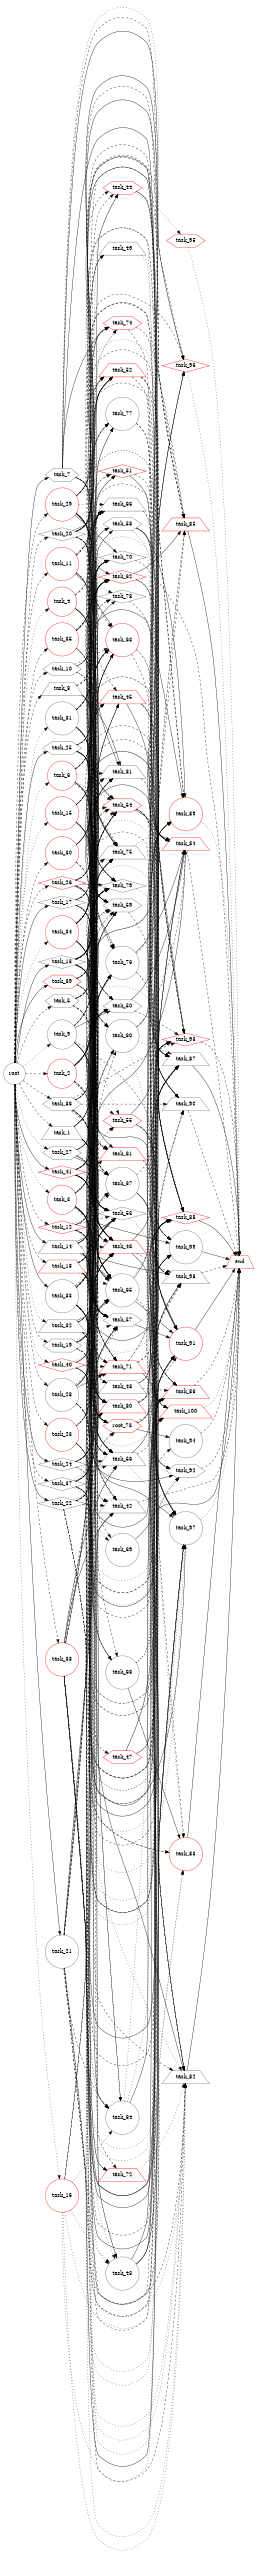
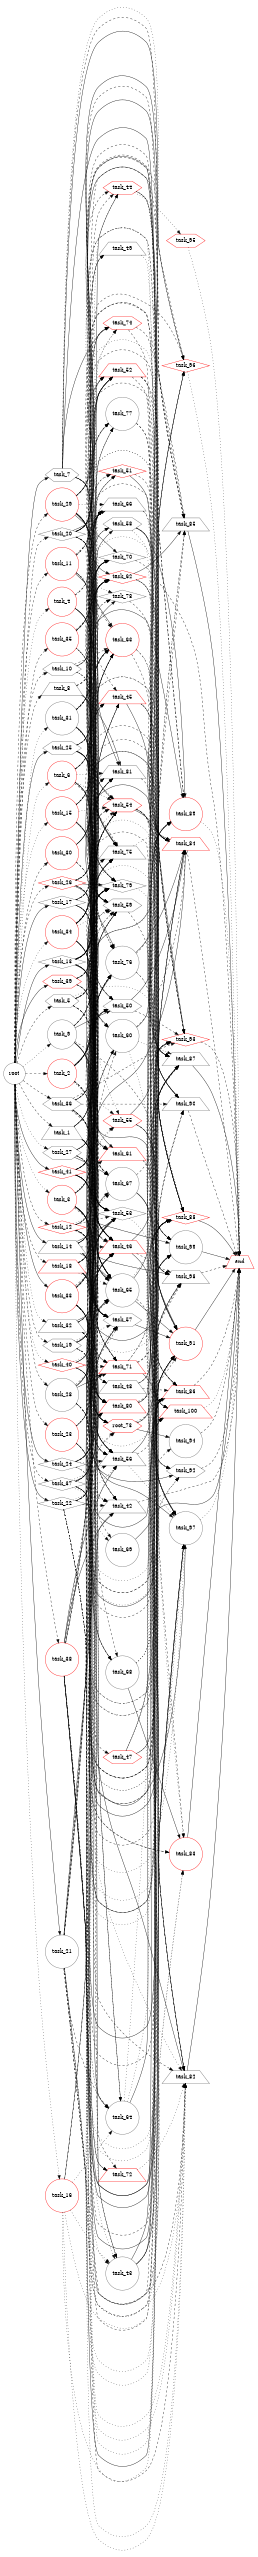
  digraph {
    rankdir=LR
    node [color=gray40 shape=circle]
    edge [style=dashed]
    task_15 [color=red]
    task_59 [shape=hexagon]
    n3 [color=red label=root_73 shape=hexagon]
    task_63 [color=red]
    task_45 [color=red shape=trapezium]
    task_54 [color=red shape=hexagon]
    task_58 [shape=hexagon]
    task_76
    task_74 [color=red shape=hexagon]
    task_44 [color=red shape=hexagon]
    task_71 [color=red shape=trapezium]
    task_70 [shape=diamond]
    task_50 [shape=hexagon]
    task_65
    task_87 [shape=trapezium]
    task_98 [shape=trapezium]
    task_88 [color=red shape=diamond]
    task_86 [color=red shape=trapezium]
    task_94
    task_90 [shape=trapezium]
    task_84 [color=red shape=trapezium]
    task_93 [color=red shape=diamond]
    task_97
    task_82 [shape=trapezium]
    task_89 [color=red]
-   task_85 [color=red shape=trapezium]
+   task_85 [shape=trapezium]
    task_99
    task_95 [color=red shape=hexagon]
    end [color=red shape=trapezium]
    task_83 [color=red]
    task_91 [color=red]
    task_77
    task_62 [color=red shape=diamond]
    task_20 [shape=diamond]
    task_55 [color=red shape=hexagon]
    task_60
    task_56 [shape=trapezium]
    task_67
    task_66 [shape=trapezium]
    task_96 [color=red shape=diamond]
    task_80 [color=red shape=trapezium]
    task_46 [color=red shape=trapezium]
    task_100 [color=red shape=trapezium]
    task_92 [shape=hexagon]
    task_17 [shape=diamond]
    task_64
    task_53 [shape=diamond]
    task_78 [shape=diamond]
    task_24 [shape=diamond]
    task_79 [shape=diamond]
    task_57 [shape=hexagon]
    task_75 [shape=trapezium]
    task_23 [color=red]
    task_47 [color=red shape=hexagon]
    task_43
    task_72 [color=red shape=trapezium]
    task_11 [color=red]
    task_52 [color=red shape=trapezium]
    task_42 [shape=trapezium]
    task_51 [color=red shape=diamond]
    task_13 [shape=diamond]
    task_61 [color=red shape=trapezium]
    task_81 [shape=trapezium]
    task_16 [color=red]
    task_30 [color=red]
    task_34 [color=red]
    task_25 [shape=hexagon]
    task_29 [color=red]
    task_2 [color=red]
    task_4 [color=red]
    task_36 [shape=hexagon]
    task_48 [shape=trapezium]
    task_5 [shape=hexagon]
    task_31
    task_1 [shape=trapezium]
    task_19 [shape=hexagon]
    task_68
    task_40 [color=red shape=diamond]
    task_6 [color=red]
    task_22 [shape=diamond]
    task_49 [shape=trapezium]
    task_3 [color=red]
    task_69
    task_14 [shape=trapezium]
    task_18 [color=red shape=trapezium]
    task_10 [shape=hexagon]
    task_21
    task_32 [shape=trapezium]
    task_12 [color=red shape=diamond]
    task_9
    task_26 [color=red shape=diamond]
    task_41 [color=red shape=diamond]
    task_27 [shape=hexagon]
    task_39 [color=red shape=hexagon]
    task_38 [color=red]
    task_28
    task_8 [shape=trapezium]
-   task_33
+   task_33 [color=red]
    root
    task_7 [shape=hexagon]
    task_35 [color=red]
    task_37 [shape=diamond]
    task_15 -> task_59 [style=solid]
    task_15 -> n3 [style=solid]
    task_15 -> task_63
    task_15 -> task_45
    task_15 -> task_54 [style=dotted]
    task_15 -> task_58 [style=solid]
    task_15 -> task_76 [style=dotted]
    task_15 -> task_74 [style=dotted]
    task_15 -> task_44 [style=dotted]
    task_15 -> task_71 [style=dotted]
    task_15 -> task_70 [style=dotted]
    task_15 -> task_50 [style=dotted]
    task_15 -> task_65
    task_15 -> task_87 [style=dotted]
    task_59 -> task_98
    n3 -> task_88 [style=solid]
    n3 -> task_86
    n3 -> task_94 [style=solid]
    n3 -> task_90
    task_63 -> task_87 [style=dotted]
    task_63 -> task_88
    task_63 -> task_84
    task_45 -> task_87 [style=dotted]
    task_45 -> task_98 [style=dotted]
    task_45 -> task_86 [style=solid]
    task_45 -> task_93 [style=solid]
    task_54 -> task_88 [style=dotted]
    task_54 -> task_86
    task_54 -> task_90 [style=solid]
    task_54 -> task_84 [style=solid]
    task_54 -> task_97
    task_58 -> task_87 [style=solid]
    task_58 -> task_84
    task_58 -> task_82 [style=dotted]
    task_58 -> task_89 [style=solid]
    task_76 -> task_98
    task_76 -> task_88 [style=dotted]
    task_76 -> task_84 [style=solid]
    task_76 -> task_85
    task_74 -> task_82
    task_74 -> task_85
    task_44 -> task_87 [style=dotted]
    task_44 -> task_93 [style=dotted]
    task_44 -> task_99 [style=solid]
    task_44 -> task_95 [style=dotted]
    task_71 -> task_98
    task_71 -> task_93 [style=dotted]
    task_71 -> task_97 [style=solid]
    task_71 -> task_85
    task_71 -> task_99
    task_70 -> end
    task_50 -> task_84 [style=solid]
    task_50 -> task_93
    task_65 -> task_88 [style=dotted]
    task_65 -> task_89 [style=solid]
    task_65 -> task_83
    task_65 -> task_91 [style=solid]
    task_87 -> end [style=solid]
    task_98 -> end
    task_88 -> end [style=solid]
    task_86 -> end
    task_94 -> end
    task_90 -> end
    task_84 -> end
    task_93 -> end
    task_97 -> end [style=dotted]
    task_82 -> end [style=solid]
    task_89 -> end [style=dotted]
    task_85 -> end [style=solid]
    task_99 -> end [style=solid]
    task_95 -> end [style=dotted]
    task_83 -> end [style=solid]
    task_91 -> end [style=solid]
    task_77 -> task_87
    task_77 -> task_99
    task_62 -> task_87 [style=dotted]
    task_62 -> task_84 [style=solid]
    task_62 -> task_93 [style=dotted]
    task_62 -> task_85 [style=solid]
    task_20 -> task_88 [style=solid]
    task_20 -> task_84 [style=solid]
    task_20 -> task_93
    task_20 -> task_85
    task_20 -> task_77 [style=solid]
    task_20 -> task_55 [style=dotted]
    task_20 -> task_60
    task_20 -> task_56 [style=dotted]
    task_20 -> task_67
    task_20 -> task_66 [style=solid]
    task_20 -> task_96 [style=solid]
    task_20 -> task_80
    task_20 -> task_46 [style=solid]
    task_55 -> task_93 [style=solid]
    task_55 -> task_97 [style=dotted]
    task_55 -> task_91 [style=solid]
    task_55 -> task_100
    task_60 -> task_87 [style=dotted]
    task_60 -> task_84
    task_60 -> task_96 [style=solid]
    task_60 -> task_92 [style=dotted]
    task_56 -> task_88 [style=solid]
    task_56 -> task_97 [style=dotted]
    task_56 -> task_100
    task_67 -> task_87
    task_67 -> task_97 [style=solid]
    task_67 -> task_91 [style=solid]
    task_66 -> task_93 [style=dotted]
    task_66 -> task_91
    task_96 -> end [style=dotted]
    task_80 -> task_98
    task_80 -> task_99 [style=dotted]
    task_80 -> task_91
    task_80 -> task_96 [style=solid]
    task_46 -> task_87 [style=solid]
    task_46 -> task_98
    task_46 -> task_92 [style=solid]
    task_100 -> end [style=dotted]
    task_92 -> end
    task_17 -> task_63
    task_17 -> task_74 [style=dotted]
    task_17 -> task_65
    task_17 -> task_82 [style=solid]
    task_17 -> task_77 [style=solid]
    task_17 -> task_62
    task_17 -> task_56 [style=solid]
    task_17 -> task_66 [style=dotted]
    task_17 -> task_64 [style=dotted]
    task_17 -> task_53 [style=dotted]
    task_17 -> task_78
    task_64 -> task_86 [style=solid]
    task_64 -> task_84 [style=dotted]
    task_64 -> task_91 [style=dotted]
    task_53 -> task_97 [style=dotted]
    task_78 -> task_91
    task_24 -> task_71 [style=solid]
    task_24 -> task_88
    task_24 -> task_82 [style=dotted]
    task_24 -> task_83 [style=dotted]
    task_24 -> task_56 [style=dotted]
    task_24 -> task_80 [style=dotted]
    task_24 -> task_53
    task_24 -> task_79
    task_24 -> task_57 [style=solid]
    task_24 -> task_75 [style=dotted]
    task_79 -> task_98 [style=dotted]
    task_57 -> task_91 [style=solid]
    task_75 -> task_89 [style=dotted]
    task_23 -> task_82
    task_23 -> task_55 [style=dotted]
    task_23 -> task_60
    task_23 -> task_64 [style=dotted]
    task_23 -> task_53 [style=dotted]
    task_23 -> task_79 [style=solid]
    task_23 -> task_75 [style=dotted]
    task_23 -> task_47
    task_23 -> task_43 [style=dotted]
    task_23 -> task_72 [style=solid]
    task_47 -> task_98 [style=solid]
    task_47 -> task_86 [style=dotted]
    task_47 -> task_84 [style=solid]
    task_47 -> task_89 [style=dotted]
    task_43 -> task_87 [style=solid]
    task_43 -> task_97 [style=solid]
    task_43 -> task_91 [style=solid]
    task_43 -> task_92 [style=dotted]
    task_72 -> task_82 [style=dotted]
    task_11 -> task_63 [style=solid]
    task_11 -> task_74 [style=dotted]
    task_11 -> task_83 [style=dotted]
    task_11 -> task_66
    task_11 -> task_96
    task_11 -> task_53 [style=solid]
    task_11 -> task_78 [style=dotted]
    task_11 -> task_79 [style=dotted]
    task_11 -> task_75
    task_11 -> task_52
    task_11 -> task_42 [style=dotted]
    task_11 -> task_51 [style=dotted]
    task_52 -> task_84
    task_52 -> task_93
    task_52 -> task_89
    task_52 -> task_92
    task_42 -> end
    task_51 -> task_84
    task_51 -> task_100 [style=solid]
    task_13 -> task_59 [style=dotted]
    task_13 -> task_54
    task_13 -> task_70
    task_13 -> task_65 [style=solid]
    task_13 -> task_87
    task_13 -> task_98 [style=solid]
    task_13 -> task_90 [style=solid]
    task_13 -> task_84
    task_13 -> task_97 [style=dotted]
    task_13 -> task_60 [style=solid]
    task_13 -> task_67
    task_13 -> task_66 [style=solid]
    task_13 -> task_64 [style=solid]
    task_13 -> task_53 [style=solid]
    task_13 -> task_79 [style=solid]
    task_13 -> task_61 [style=dotted]
    task_13 -> task_81 [style=solid]
    task_61 -> task_97
    task_61 -> task_100 [style=dotted]
    task_81 -> task_99
    task_16 -> task_54
    task_16 -> task_65 [style=solid]
    task_16 -> task_97 [style=dotted]
    task_16 -> task_82 [style=dotted]
    task_16 -> task_92 [style=dotted]
    task_16 -> task_64 [style=dotted]
    task_16 -> task_43 [style=dotted]
    task_30 -> task_63 [style=solid]
    task_30 -> task_50
    task_30 -> task_60 [style=dotted]
    task_30 -> task_66 [style=solid]
    task_30 -> task_53
    task_30 -> task_52 [style=solid]
    task_34 -> task_59 [style=dotted]
    task_34 -> n3 [style=solid]
    task_34 -> task_63 [style=solid]
    task_34 -> task_45 [style=solid]
    task_34 -> task_70
    task_34 -> task_65
    task_34 -> task_87 [style=dotted]
    task_34 -> task_82 [style=dotted]
    task_34 -> task_91
    task_34 -> task_62 [style=solid]
    task_34 -> task_56 [style=dotted]
    task_34 -> task_66
    task_34 -> task_46 [style=solid]
    task_34 -> task_57 [style=solid]
    task_34 -> task_75
    task_34 -> task_81 [style=dotted]
    task_25 -> task_76 [style=dotted]
    task_25 -> task_74 [style=solid]
    task_25 -> task_65 [style=solid]
    task_25 -> task_88
    task_25 -> task_86
    task_25 -> task_89 [style=dotted]
    task_25 -> task_80 [style=solid]
    task_25 -> task_79 [style=dotted]
    task_25 -> task_57 [style=solid]
    task_25 -> task_75 [style=solid]
    task_25 -> task_52 [style=dotted]
    task_29 -> task_59 [style=solid]
    task_29 -> task_63
    task_29 -> task_54 [style=solid]
    task_29 -> task_76 [style=dotted]
    task_29 -> task_44
    task_29 -> task_70 [style=solid]
    task_29 -> task_88 [style=solid]
    task_29 -> task_93
    task_29 -> task_62 [style=solid]
    task_29 -> task_66 [style=dotted]
    task_29 -> task_79
    task_29 -> task_57 [style=dotted]
    task_29 -> task_52 [style=solid]
    task_29 -> task_81 [style=solid]
    task_2 -> n3 [style=dotted]
    task_2 -> task_54
    task_2 -> task_76 [style=solid]
    task_2 -> task_70 [style=solid]
    task_2 -> task_89 [style=solid]
    task_2 -> task_55 [style=dotted]
    task_2 -> task_56
    task_2 -> task_46 [style=dotted]
    task_2 -> task_53
    task_2 -> task_79
    task_2 -> task_75
    task_2 -> task_52 [style=solid]
    task_2 -> task_42
    task_2 -> task_61 [style=dotted]
    task_4 -> task_59 [style=solid]
    task_4 -> task_65 [style=solid]
    task_4 -> task_85
    task_4 -> task_91
    task_4 -> task_66 [style=dotted]
    task_4 -> task_75 [style=solid]
    task_36 -> task_71
    task_36 -> task_70 [style=dotted]
    task_36 -> task_50 [style=dotted]
    task_36 -> task_90
    task_36 -> task_93
    task_36 -> task_56 [style=dotted]
    task_36 -> task_67 [style=dotted]
    task_36 -> task_66
    task_36 -> task_53
    task_36 -> task_57 [style=solid]
    task_36 -> task_75
    task_36 -> task_52 [style=solid]
    task_36 -> task_42
    task_36 -> task_61
    task_48 -> task_87
    task_48 -> task_86
    task_48 -> task_89 [style=solid]
    task_5 -> task_59
    task_5 -> n3 [style=dotted]
    task_5 -> task_54
    task_5 -> task_65 [style=dotted]
    task_5 -> task_88 [style=dotted]
    task_5 -> task_86 [style=dotted]
    task_5 -> task_89 [style=solid]
    task_5 -> task_67
    task_5 -> task_66
    task_5 -> task_46
    task_5 -> task_53
    task_5 -> task_75 [style=dotted]
    task_31 -> task_59 [style=solid]
    task_31 -> task_63 [style=dotted]
    task_31 -> task_54 [style=dotted]
    task_31 -> task_70 [style=solid]
    task_31 -> task_50 [style=solid]
    task_31 -> task_85
    task_31 -> task_66
    task_31 -> task_96
    task_31 -> task_80 [style=solid]
    task_31 -> task_53 [style=dotted]
    task_31 -> task_78 [style=dotted]
    task_31 -> task_57 [style=dotted]
    task_31 -> task_75 [style=dotted]
    task_31 -> task_52 [style=dotted]
    task_31 -> task_51
    task_1 -> n3 [style=dotted]
    task_1 -> task_63
    task_1 -> task_54 [style=dotted]
    task_1 -> task_71
    task_1 -> task_65 [style=solid]
    task_1 -> task_99 [style=solid]
    task_1 -> task_56 [style=dotted]
    task_1 -> task_46 [style=solid]
    task_1 -> task_53 [style=solid]
    task_1 -> task_79 [style=solid]
    task_1 -> task_75 [style=solid]
    task_1 -> task_61 [style=dotted]
    task_19 -> task_65
    task_19 -> task_88
    task_19 -> task_94
    task_19 -> task_84 [style=solid]
    task_19 -> task_93 [style=dotted]
    task_19 -> task_97 [style=dotted]
    task_19 -> task_91 [style=dotted]
    task_19 -> task_62 [style=solid]
    task_19 -> task_46 [style=solid]
    task_19 -> task_57 [style=dotted]
    task_19 -> task_68 [style=dotted]
    task_68 -> task_98 [style=dotted]
    task_68 -> task_90 [style=dotted]
    task_68 -> task_99 [style=dotted]
    task_68 -> task_83 [style=solid]
    task_40 -> task_59 [style=solid]
    task_40 -> task_71 [style=dotted]
    task_40 -> task_86 [style=solid]
    task_40 -> task_93
    task_40 -> task_91 [style=solid]
    task_40 -> task_57 [style=dotted]
    task_40 -> task_81 [style=solid]
    task_6 -> task_54 [style=dotted]
    task_6 -> task_89
    task_6 -> task_99 [style=dotted]
    task_6 -> task_77
    task_6 -> task_66
    task_6 -> task_53 [style=solid]
    task_6 -> task_79 [style=dotted]
    task_6 -> task_57 [style=solid]
    task_6 -> task_75
    task_6 -> task_52 [style=solid]
    task_6 -> task_81 [style=dotted]
    task_6 -> task_68
    task_22 -> task_59 [style=solid]
    task_22 -> task_63
    task_22 -> task_45
    task_22 -> task_71
    task_22 -> task_65 [style=dotted]
    task_22 -> task_86
    task_22 -> task_97
    task_22 -> task_82 [style=dotted]
    task_22 -> task_56 [style=dotted]
    task_22 -> task_64 [style=dotted]
    task_22 -> task_57
    task_22 -> task_43 [style=dotted]
    task_22 -> task_72 [style=dotted]
    task_22 -> task_42
    task_49 -> task_88 [style=dotted]
    task_3 -> task_63 [style=solid]
    task_3 -> task_54 [style=solid]
    task_3 -> task_50 [style=dotted]
    task_3 -> task_65 [style=solid]
    task_3 -> task_82 [style=solid]
    task_3 -> task_55 [style=dotted]
    task_3 -> task_56 [style=solid]
    task_3 -> task_96 [style=dotted]
    task_3 -> task_80 [style=solid]
    task_3 -> task_46
    task_3 -> task_92 [style=solid]
    task_3 -> task_75 [style=dotted]
    task_3 -> task_69
    task_69 -> end [style=solid]
    task_14 -> n3 [style=solid]
    task_14 -> task_63
    task_14 -> task_45
    task_14 -> task_54 [style=dotted]
    task_14 -> task_76 [style=solid]
    task_14 -> task_50 [style=solid]
    task_14 -> task_65 [style=solid]
    task_14 -> task_97 [style=dotted]
    task_14 -> task_82 [style=dotted]
    task_14 -> task_56
-   task_14 -> task_100 [style=dotted]
+   task_14 -> task_80 [style=dotted]
    task_14 -> task_46
    task_14 -> task_53 [style=solid]
    task_14 -> task_43 [style=solid]
    task_14 -> task_51 [style=dotted]
    task_18 -> n3 [style=solid]
    task_18 -> task_54
    task_18 -> task_76 [style=solid]
    task_18 -> task_65 [style=dotted]
    task_18 -> task_84 [style=solid]
    task_18 -> task_82
    task_18 -> task_91
    task_18 -> task_60 [style=solid]
    task_18 -> task_56 [style=dotted]
    task_18 -> task_67
    task_18 -> task_57 [style=dotted]
    task_18 -> task_42 [style=dotted]
    task_18 -> task_81
    task_18 -> task_48
    task_10 -> task_63
    task_10 -> task_76 [style=dotted]
    task_10 -> task_99 [style=dotted]
    task_10 -> task_66
    task_10 -> task_53 [style=dotted]
    task_10 -> task_79 [style=dotted]
    task_10 -> task_75
    task_10 -> task_49 [style=solid]
    task_21 -> task_54
    task_21 -> task_88
    task_21 -> task_90
    task_21 -> task_97 [style=solid]
    task_21 -> task_82 [style=dotted]
    task_21 -> task_99 [style=dotted]
    task_21 -> task_56 [style=dotted]
    task_21 -> task_80
    task_21 -> task_64
    task_21 -> task_53 [style=solid]
    task_21 -> task_57
    task_21 -> task_43 [style=dotted]
    task_21 -> task_42 [style=solid]
    task_32 -> n3
    task_32 -> task_50
    task_32 -> task_65 [style=solid]
    task_32 -> task_93
    task_32 -> task_83
    task_32 -> task_91
    task_32 -> task_80 [style=dotted]
    task_32 -> task_46 [style=dotted]
    task_32 -> task_100
    task_32 -> task_53 [style=solid]
    task_32 -> task_79 [style=dotted]
    task_32 -> task_75
    task_32 -> task_68
    task_12 -> task_59 [style=dotted]
    task_12 -> task_58 [style=solid]
    task_12 -> task_76
    task_12 -> task_71 [style=dotted]
    task_12 -> task_65
    task_12 -> task_97 [style=solid]
    task_12 -> task_91
    task_12 -> task_67 [style=dotted]
    task_12 -> task_66 [style=dotted]
    task_12 -> task_80
    task_12 -> task_100 [style=dotted]
    task_12 -> task_53
    task_12 -> task_79 [style=dotted]
    task_12 -> task_42
    task_12 -> task_48 [style=dotted]
    task_9 -> task_63
    task_9 -> task_50 [style=solid]
    task_9 -> task_80 [style=solid]
    task_9 -> task_100
    task_9 -> task_79
    task_9 -> task_57 [style=solid]
    task_9 -> task_75 [style=dotted]
    task_9 -> task_61 [style=solid]
    task_9 -> task_81 [style=solid]
    task_26 -> task_45 [style=dotted]
    task_26 -> task_54
    task_26 -> task_58 [style=dotted]
    task_26 -> task_76 [style=solid]
    task_26 -> task_71
    task_26 -> task_70
    task_26 -> task_90 [style=dotted]
    task_26 -> task_77 [style=dotted]
    task_26 -> task_62 [style=dotted]
    task_26 -> task_46 [style=dotted]
    task_26 -> task_53
    task_26 -> task_79 [style=solid]
    task_26 -> task_51 [style=solid]
    task_26 -> task_61 [style=solid]
    task_41 -> task_59
    task_41 -> task_44 [style=solid]
    task_41 -> task_71 [style=solid]
    task_41 -> task_50 [style=solid]
    task_41 -> task_65 [style=solid]
    task_41 -> task_88 [style=solid]
    task_41 -> task_97 [style=solid]
    task_41 -> task_99 [style=dotted]
    task_41 -> task_91 [style=dotted]
    task_41 -> task_62
    task_41 -> task_79 [style=solid]
    task_41 -> task_57
    task_41 -> task_72
    task_41 -> task_81
    task_27 -> task_59 [style=dotted]
    task_27 -> task_98 [style=solid]
    task_27 -> task_62 [style=dotted]
    task_27 -> task_67 [style=solid]
    task_27 -> task_66 [style=solid]
    task_27 -> task_80 [style=dotted]
    task_27 -> task_79 [style=solid]
    task_27 -> task_57 [style=dotted]
    task_27 -> task_42 [style=dotted]
    task_27 -> task_48
    task_39 -> task_54 [style=dotted]
    task_39 -> task_71
    task_39 -> task_70
    task_39 -> task_82
    task_39 -> task_62 [style=solid]
    task_39 -> task_46 [style=solid]
    task_39 -> task_79
    task_39 -> task_57
    task_38 -> n3
    task_38 -> task_76
    task_38 -> task_65 [style=dotted]
    task_38 -> task_87 [style=solid]
    task_38 -> task_88
    task_38 -> task_93 [style=solid]
    task_38 -> task_97 [style=dotted]
    task_38 -> task_82
    task_38 -> task_99 [style=solid]
    task_38 -> task_56 [style=solid]
    task_38 -> task_46 [style=solid]
    task_38 -> task_100 [style=dotted]
    task_38 -> task_42 [style=solid]
    task_28 -> task_59 [style=dotted]
    task_28 -> task_71 [style=solid]
    task_28 -> task_87 [style=dotted]
    task_28 -> task_98
    task_28 -> task_88
    task_28 -> task_93 [style=dotted]
    task_28 -> task_97 [style=dotted]
    task_28 -> task_46 [style=solid]
    task_28 -> task_100
    task_28 -> task_92 [style=dotted]
    task_28 -> task_78 [style=solid]
    task_28 -> task_57
    task_8 -> task_74
    task_8 -> task_88
    task_8 -> task_62
    task_8 -> task_67
    task_8 -> task_46 [style=solid]
    task_8 -> task_81 [style=solid]
    task_33 -> task_45 [style=solid]
    task_33 -> task_76
    task_33 -> task_70
    task_33 -> task_87
    task_33 -> task_86 [style=solid]
    task_33 -> task_85 [style=dotted]
    task_33 -> task_99 [style=solid]
    task_33 -> task_83
    task_33 -> task_60
    task_33 -> task_56
    task_33 -> task_80
    task_33 -> task_46
    task_33 -> task_53 [style=solid]
    task_33 -> task_61 [style=dotted]
    task_33 -> task_68 [style=solid]
    task_33 -> task_69 [style=dotted]
    root -> task_15 [style=dotted]
    root -> task_20
    root -> task_17 [style=solid]
    root -> task_24 [style=solid]
    root -> task_23
    root -> task_11
    root -> task_13 [style=solid]
    root -> task_16 [style=dotted]
    root -> task_30
    root -> task_34 [style=dotted]
    root -> task_25 [style=solid]
    root -> task_29
    root -> task_2
    root -> task_4 [style=dotted]
    root -> task_36
    root -> task_5
    root -> task_31 [style=dotted]
    root -> task_1
    root -> task_19
    root -> task_40 [style=dotted]
    root -> task_6 [style=dotted]
    root -> task_22 [style=solid]
    root -> task_3 [style=dotted]
    root -> task_14 [style=solid]
    root -> task_18
    root -> task_10
    root -> task_21 [style=solid]
    root -> task_32 [style=dotted]
    root -> task_12
    root -> task_9 [style=dotted]
    root -> task_26
    root -> task_41 [style=solid]
    root -> task_27 [style=dotted]
    root -> task_39 [style=solid]
    root -> task_38
    root -> task_28
    root -> task_8
    root -> task_33 [style=solid]
    root -> task_7 [style=solid]
    root -> task_35
    root -> task_37
    task_7 -> task_45
    task_7 -> task_54 [style=dotted]
    task_7 -> task_74 [style=solid]
    task_7 -> task_90 [style=solid]
    task_7 -> task_84 [style=solid]
    task_7 -> task_85
    task_7 -> task_56 [style=solid]
    task_7 -> task_96 [style=dotted]
    task_7 -> task_46 [style=solid]
    task_7 -> task_42 [style=dotted]
    task_35 -> task_44
    task_35 -> task_70 [style=dotted]
    task_35 -> task_65 [style=dotted]
    task_35 -> task_88 [style=dotted]
    task_35 -> task_77 [style=dotted]
    task_35 -> task_62
    task_35 -> task_56 [style=dotted]
    task_35 -> task_66 [style=solid]
    task_35 -> task_79 [style=solid]
    task_35 -> task_57 [style=dotted]
    task_35 -> task_49
    task_37 -> n3 [style=dotted]
    task_37 -> task_50 [style=dotted]
    task_37 -> task_87 [style=dotted]
    task_37 -> task_88 [style=dotted]
    task_37 -> task_86 [style=solid]
    task_37 -> task_82 [style=dotted]
    task_37 -> task_83 [style=dotted]
    task_37 -> task_56 [style=dotted]
    task_37 -> task_67 [style=solid]
    task_37 -> task_66 [style=dotted]
    task_37 -> task_80
    task_37 -> task_46 [style=dotted]
    task_37 -> task_64 [style=solid]
    task_37 -> task_53 [style=solid]
    task_37 -> task_57 [style=dotted]
    task_37 -> task_42 [style=dotted]
  }
